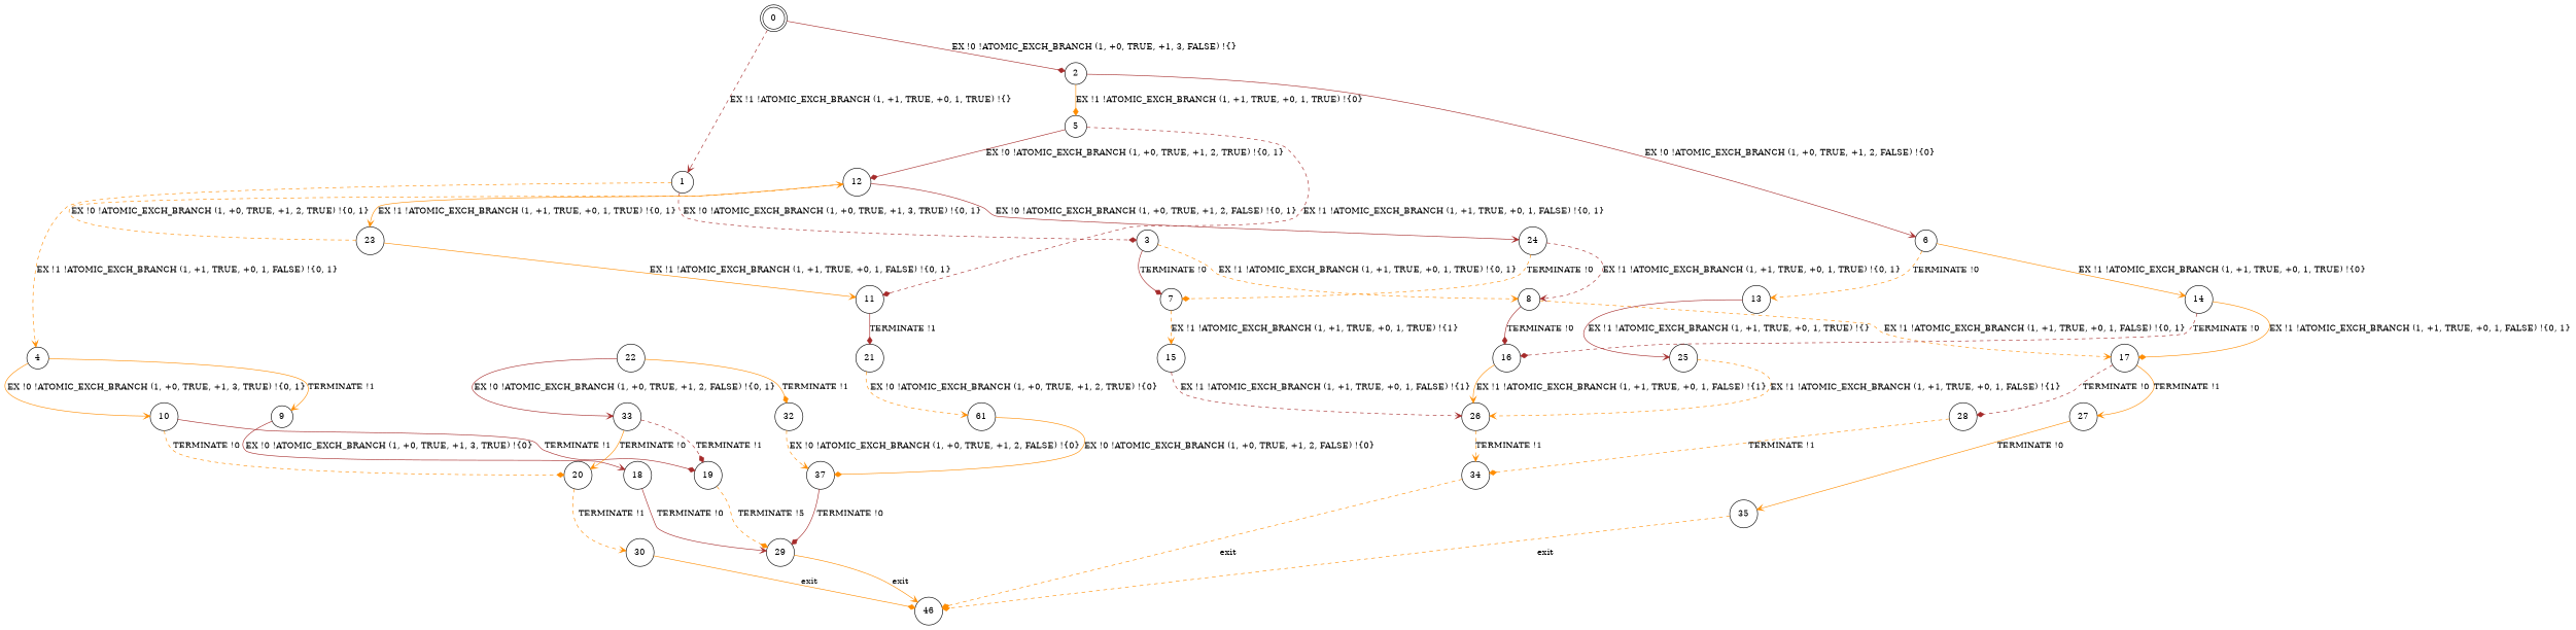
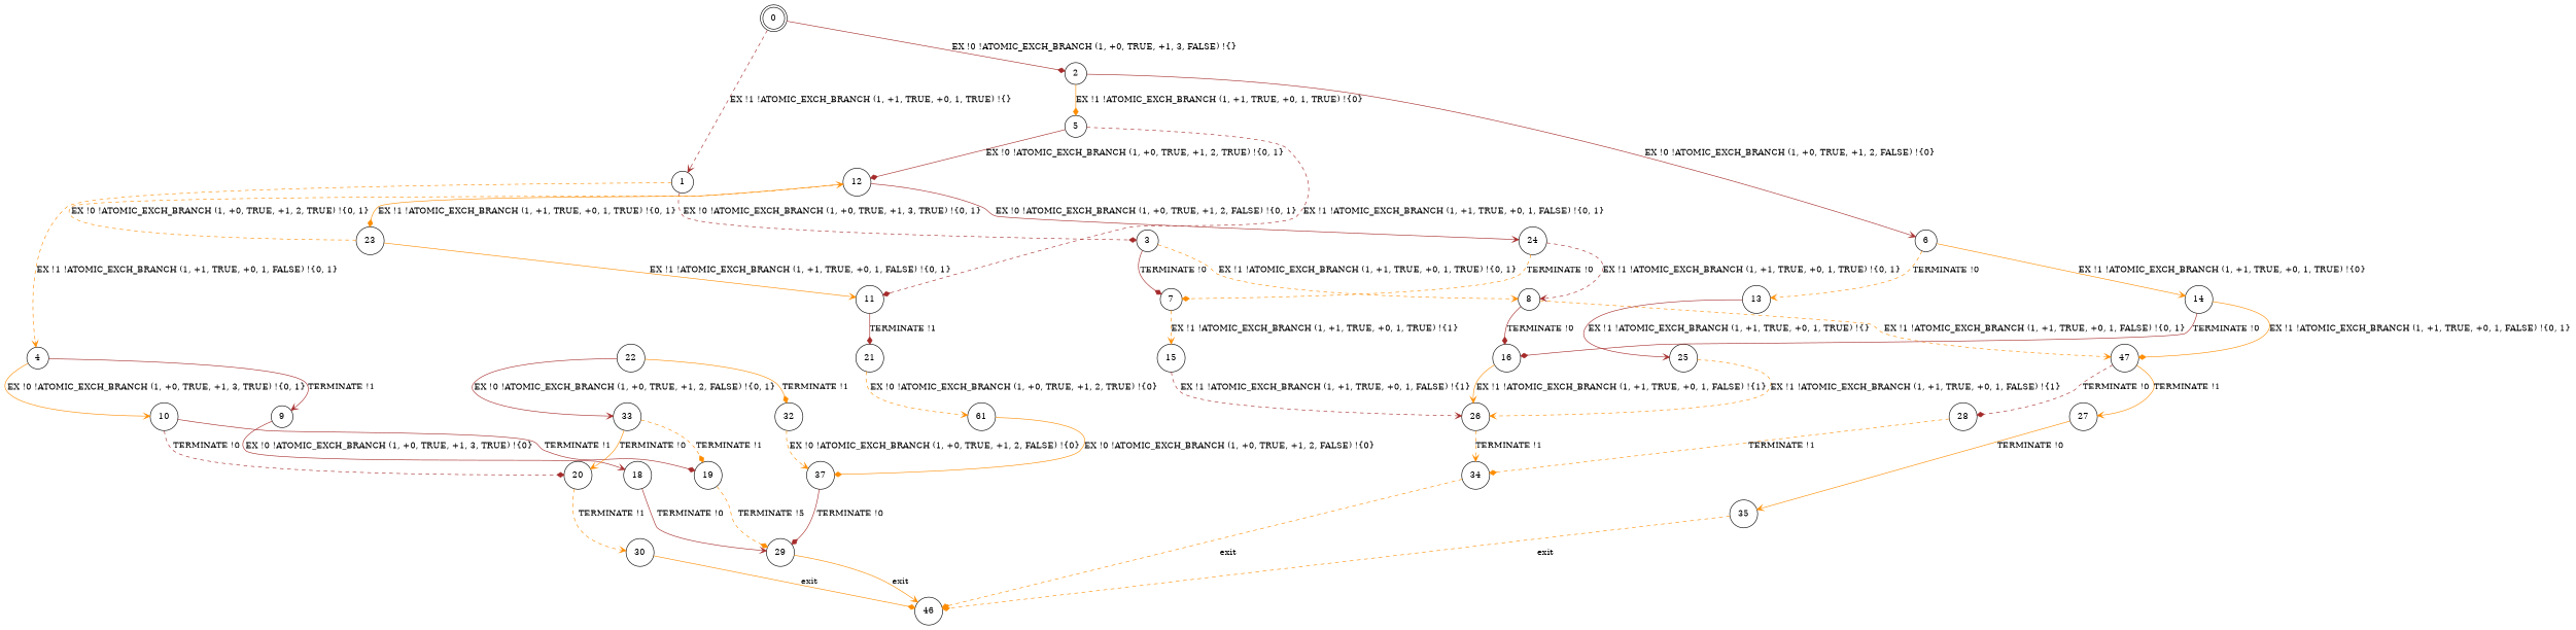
  digraph {
    node [shape=circle]
    edge [arrowhead=vee color=darkorange style=solid]
    0 [peripheries=2]
    1
    2
    3
    4
    5
    6
    7
    8
    9
    10
    11
    12
    13
    14
    15
    16
-   17
+   17 [label=47]
    18
    19
    20
    21
    23
    24
    25
    26
    27
    28
    29
    30
    n31 [label=61]
    22
    32
    33
    34
    35
    n37 [label=46]
    37
    0 -> 1 [color=brown label="EX !1 !ATOMIC_EXCH_BRANCH (1, +1, TRUE, +0, 1, TRUE) !{}" style=dashed]
    0 -> 2 [arrowhead=diamond color=brown label="EX !0 !ATOMIC_EXCH_BRANCH (1, +0, TRUE, +1, 3, FALSE) !{}"]
    1 -> 3 [arrowhead=diamond color=brown label="EX !0 !ATOMIC_EXCH_BRANCH (1, +0, TRUE, +1, 3, TRUE) !{0, 1}" style=dashed]
    1 -> 4 [label="EX !1 !ATOMIC_EXCH_BRANCH (1, +1, TRUE, +0, 1, FALSE) !{0, 1}" style=dashed]
    2 -> 5 [arrowhead=diamond label="EX !1 !ATOMIC_EXCH_BRANCH (1, +1, TRUE, +0, 1, TRUE) !{0}"]
    2 -> 6 [color=brown label="EX !0 !ATOMIC_EXCH_BRANCH (1, +0, TRUE, +1, 2, FALSE) !{0}"]
    3 -> 7 [arrowhead=diamond color=brown label="TERMINATE !0"]
    3 -> 8 [label="EX !1 !ATOMIC_EXCH_BRANCH (1, +1, TRUE, +0, 1, TRUE) !{0, 1}" style=dashed]
-   4 -> 9 [label="TERMINATE !1"]
+   4 -> 9 [color=brown label="TERMINATE !1"]
    4 -> 10 [label="EX !0 !ATOMIC_EXCH_BRANCH (1, +0, TRUE, +1, 3, TRUE) !{0, 1}"]
    5 -> 11 [arrowhead=diamond color=brown label="EX !1 !ATOMIC_EXCH_BRANCH (1, +1, TRUE, +0, 1, FALSE) !{0, 1}" style=dashed]
    5 -> 12 [arrowhead=diamond color=brown label="EX !0 !ATOMIC_EXCH_BRANCH (1, +0, TRUE, +1, 2, TRUE) !{0, 1}"]
    6 -> 13 [label="TERMINATE !0" style=dashed]
    6 -> 14 [label="EX !1 !ATOMIC_EXCH_BRANCH (1, +1, TRUE, +0, 1, TRUE) !{0}"]
    7 -> 15 [label="EX !1 !ATOMIC_EXCH_BRANCH (1, +1, TRUE, +0, 1, TRUE) !{1}" style=dashed]
    8 -> 16 [arrowhead=diamond color=brown label="TERMINATE !0"]
    8 -> 17 [label="EX !1 !ATOMIC_EXCH_BRANCH (1, +1, TRUE, +0, 1, FALSE) !{0, 1}" style=dashed]
    9 -> 18 [color=brown label="EX !0 !ATOMIC_EXCH_BRANCH (1, +0, TRUE, +1, 3, TRUE) !{0}"]
    10 -> 19 [arrowhead=diamond color=brown label="TERMINATE !1"]
-   10 -> 20 [arrowhead=diamond label="TERMINATE !0" style=dashed]
+   10 -> 20 [arrowhead=diamond color=brown label="TERMINATE !0" style=dashed]
    11 -> 21 [arrowhead=diamond color=brown label="TERMINATE !1"]
-   12 -> 23 [label="EX !1 !ATOMIC_EXCH_BRANCH (1, +1, TRUE, +0, 1, TRUE) !{0, 1}"]
+   12 -> 23 [arrowhead=diamond label="EX !1 !ATOMIC_EXCH_BRANCH (1, +1, TRUE, +0, 1, TRUE) !{0, 1}"]
    12 -> 24 [color=brown label="EX !0 !ATOMIC_EXCH_BRANCH (1, +0, TRUE, +1, 2, FALSE) !{0, 1}"]
    13 -> 25 [color=brown label="EX !1 !ATOMIC_EXCH_BRANCH (1, +1, TRUE, +0, 1, TRUE) !{}"]
-   14 -> 16 [arrowhead=diamond color=brown label="TERMINATE !0" style=dashed]
+   14 -> 16 [arrowhead=diamond color=brown label="TERMINATE !0"]
    14 -> 17 [arrowhead=diamond label="EX !1 !ATOMIC_EXCH_BRANCH (1, +1, TRUE, +0, 1, FALSE) !{0, 1}"]
    15 -> 26 [color=brown label="EX !1 !ATOMIC_EXCH_BRANCH (1, +1, TRUE, +0, 1, FALSE) !{1}" style=dashed]
    16 -> 26 [label="EX !1 !ATOMIC_EXCH_BRANCH (1, +1, TRUE, +0, 1, FALSE) !{1}"]
    17 -> 27 [label="TERMINATE !1"]
    17 -> 28 [arrowhead=diamond color=brown label="TERMINATE !0" style=dashed]
    18 -> 29 [color=brown label="TERMINATE !0"]
    19 -> 29 [arrowhead=diamond label="TERMINATE !5" style=dashed]
    20 -> 30 [label="TERMINATE !1" style=dashed]
    21 -> n31 [label="EX !0 !ATOMIC_EXCH_BRANCH (1, +0, TRUE, +1, 2, TRUE) !{0}" style=dashed]
    23 -> 11 [label="EX !1 !ATOMIC_EXCH_BRANCH (1, +1, TRUE, +0, 1, FALSE) !{0, 1}"]
    23 -> 12 [label="EX !0 !ATOMIC_EXCH_BRANCH (1, +0, TRUE, +1, 2, TRUE) !{0, 1}" style=dashed]
    24 -> 7 [arrowhead=diamond label="TERMINATE !0" style=dashed]
    24 -> 8 [color=brown label="EX !1 !ATOMIC_EXCH_BRANCH (1, +1, TRUE, +0, 1, TRUE) !{0, 1}" style=dashed]
    25 -> 26 [label="EX !1 !ATOMIC_EXCH_BRANCH (1, +1, TRUE, +0, 1, FALSE) !{1}" style=dashed]
    26 -> 34 [label="TERMINATE !1" style=dashed]
    27 -> 35 [label="TERMINATE !0"]
    28 -> 34 [arrowhead=diamond label="TERMINATE !1" style=dashed]
    29 -> n37 [label=exit]
    30 -> n37 [arrowhead=diamond label=exit]
    n31 -> 37 [arrowhead=diamond label="EX !0 !ATOMIC_EXCH_BRANCH (1, +0, TRUE, +1, 2, FALSE) !{0}"]
    22 -> 32 [arrowhead=diamond label="TERMINATE !1"]
    22 -> 33 [color=brown label="EX !0 !ATOMIC_EXCH_BRANCH (1, +0, TRUE, +1, 2, FALSE) !{0, 1}"]
    32 -> 37 [label="EX !0 !ATOMIC_EXCH_BRANCH (1, +0, TRUE, +1, 2, FALSE) !{0}" style=dashed]
-   33 -> 19 [arrowhead=diamond color=brown label="TERMINATE !1" style=dashed]
+   33 -> 19 [arrowhead=diamond label="TERMINATE !1" style=dashed]
    33 -> 20 [label="TERMINATE !0"]
    34 -> n37 [arrowhead=diamond label=exit style=dashed]
    35 -> n37 [arrowhead=diamond label=exit style=dashed]
    37 -> 29 [arrowhead=diamond color=brown label="TERMINATE !0"]
  }
